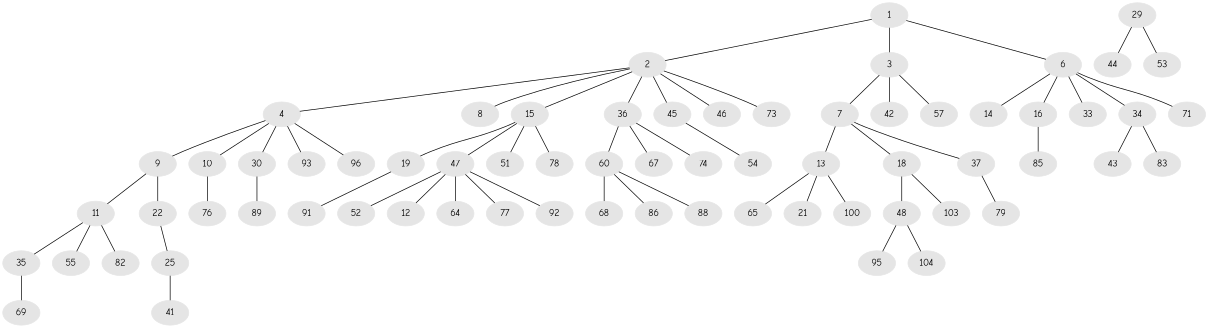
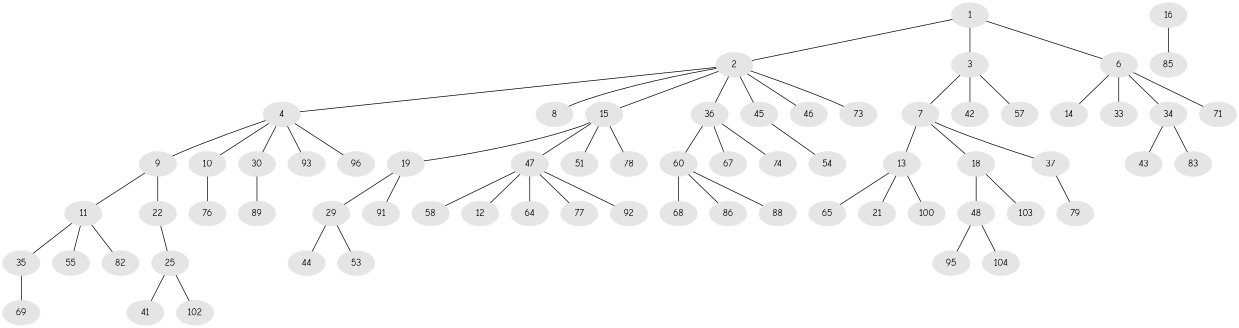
  graph {
    fontname="Comic Neue"
    node [color=gray90 fontname="Comic Neue" style=filled]
    edge [fontname="Comic Neue"]
    1 [super="+23"]
    2 [super="+5"]
    3 [super="+12"]
    6 [super="+17"]
    4 [super="+24"]
    8
    15 [super="+31"]
    36 [super="+56"]
    45 [super="+66"]
    46 [super="+87"]
    73
    7 [super="+99"]
    42 [super="+61"]
    57
    14
    16 [super="+27"]
    33 [super="+38"]
    34 [super="+39"]
    71
    9 [super="+26"]
    10 [super="+50"]
    30 [super="+75"]
    93
    96
    19 [super="+21"]
    47 [super="+49"]
    51 [super="+79"]
    78
    60 [super="+63"]
    67 [super="+101"]
    74
    54
    13 [super="+70"]
    18 [super="+20"]
    37
    11 [super="+40"]
    22
    76 [super="+94"]
    89
    85
    43 [super="+84"]
    83
    65 [super="+97"]
    n44 [label=21]
    100
    48 [super="+90"]
    103
    n48 [label=79]
    35 [super="+52"]
    55
    82
    25 [super="+28"]
    69
    29 [super="+32"]
    91
-   58 [label=52]
+   58
    n57 [label=12]
    64 [super="+98"]
    77 [super="+80"]
    92
    95
    104
    44
    53
    41
+   102
    68
    86
    88
    1 -- 2
    1 -- 3
    1 -- 6
    2 -- 4
    2 -- 8
    2 -- 15
    2 -- 36
    2 -- 45
    2 -- 46
    2 -- 73
    3 -- 7
    3 -- 42
    3 -- 57
    6 -- 14
-   6 -- 16
    6 -- 33
    6 -- 34
    6 -- 71
    4 -- 9
    4 -- 10
    4 -- 30
    4 -- 93
    4 -- 96
    15 -- 19
    15 -- 47
    15 -- 51
    15 -- 78
    36 -- 60
    36 -- 67
    36 -- 74
    45 -- 54
    7 -- 13
    7 -- 18
    7 -- 37
    16 -- 85
    34 -- 43
    34 -- 83
    9 -- 11
    9 -- 22
    10 -- 76
    30 -- 89
+   19 -- 29
    19 -- 91
    47 -- 58
    47 -- n57
    47 -- 64
    47 -- 77
    47 -- 92
    60 -- 68
    60 -- 86
    60 -- 88
    13 -- 65
    13 -- n44
    13 -- 100
    18 -- 48
    18 -- 103
    37 -- n48
    11 -- 35
    11 -- 55
    11 -- 82
    22 -- 25
    48 -- 95
    48 -- 104
    35 -- 69
    25 -- 41
+   25 -- 102
    29 -- 44
    29 -- 53
  }
